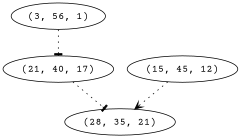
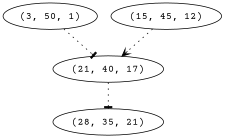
  digraph {
    fontname="Courier Prime"
    node [fontname="Courier Prime"]
    edge [arrowhead=tee fontname="Courier Prime" style=dotted]
-   "(3, 56, 1)"
+   "(3, 56, 1)" [label="(3, 50, 1)"]
    "(21, 40, 17)"
    "(15, 45, 12)"
    "(28, 35, 21)"
    "(3, 56, 1)" -> "(21, 40, 17)"
    "(21, 40, 17)" -> "(28, 35, 21)"
-   "(15, 45, 12)" -> "(28, 35, 21)" [arrowhead=vee]
+   "(15, 45, 12)" -> "(21, 40, 17)" [arrowhead=vee]
  }
